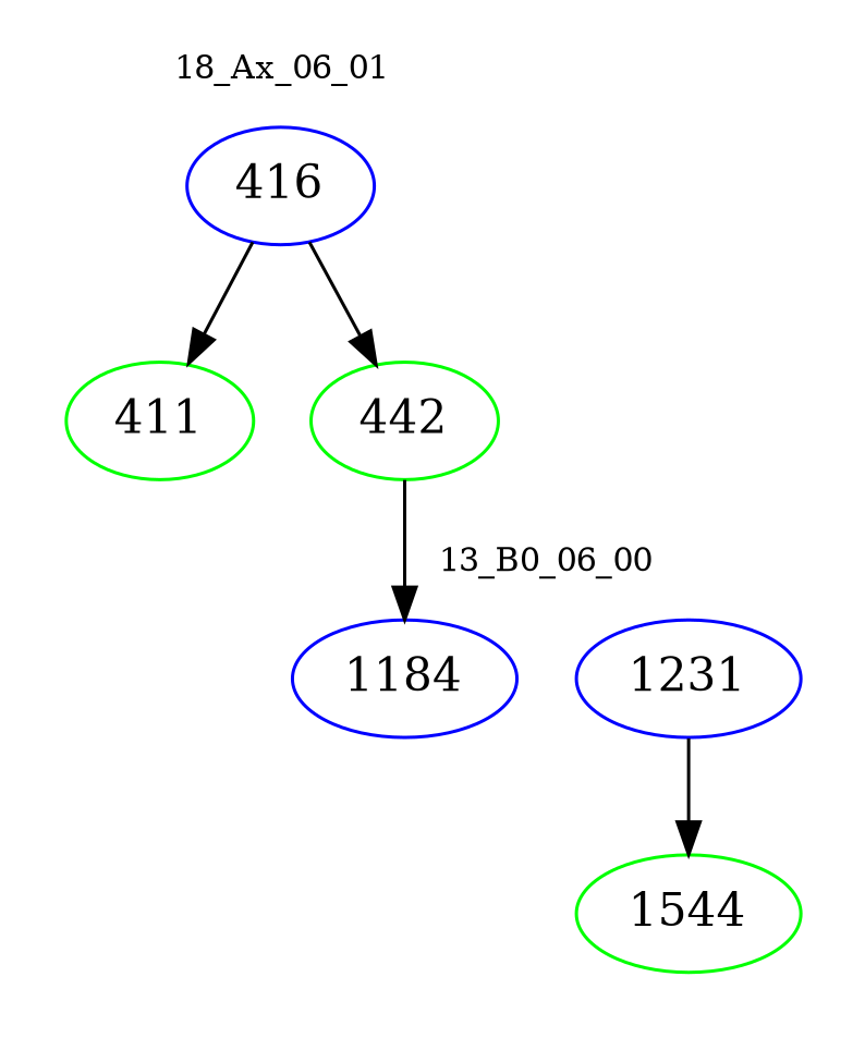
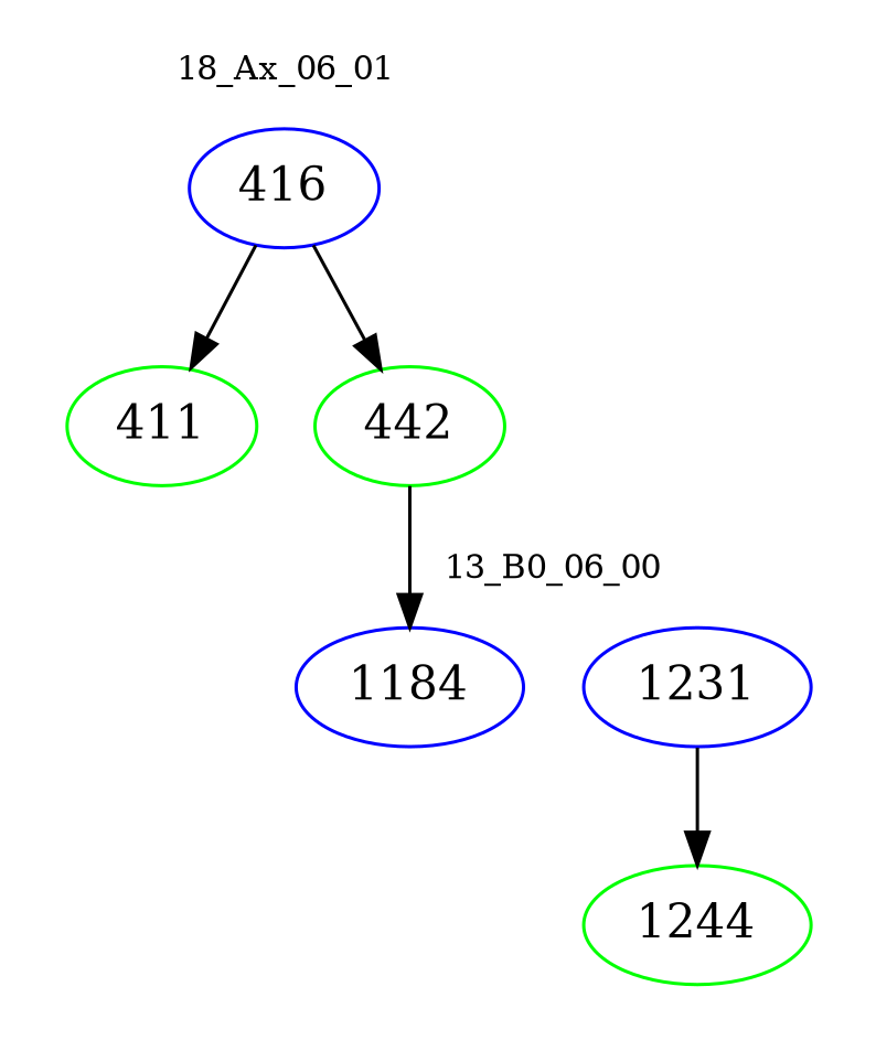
  digraph {
    node [color=blue]
    edge [color=black]
    n1 [label=416]
    n2 [color=green label=411]
    n3 [color=green label=442]
    n4 [label=1231]
    n5 [label=1184]
-   n6 [color=green label=1544]
+   n6 [color=green label=1244]
    subgraph cluster_1 {
      color=white
      fontsize=10
      label="18_Ax_06_01"
      n1
      n2
      n3
    }
    subgraph cluster_2 {
      color=white
      fontsize=10
      label="13_B0_06_00"
      n4
      n5
      n6
    }
    n1 -> n2
    n1 -> n3
    n3 -> n5
    n4 -> n6
  }
